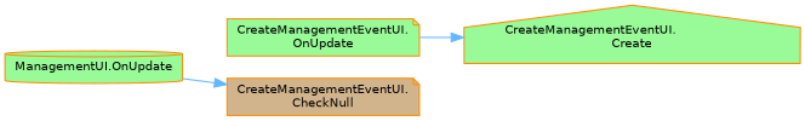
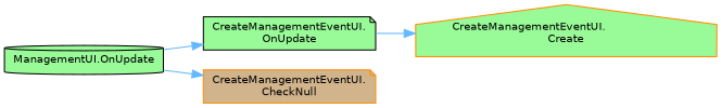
  digraph {
    rankdir=LR
    node [color=black fillcolor=palegreen fontname=Helvetica fontsize=10 shape=note style=filled]
    edge [color=steelblue1 fontname=Helvetica fontsize=10 labelfontname=Helvetica labelfontsize=10 style=solid]
-   n1 [color=darkorange fontcolor=black height=0.2 label="ManagementUI.OnUpdate" shape=cylinder width=0.4]
-   n2 [color=darkorange height=0.2 label="CreateManagementEventUI.\lOnUpdate" width=0.4]
+   n1 [fontcolor=black height=0.2 label="ManagementUI.OnUpdate" shape=cylinder width=0.4]
+   n2 [height=0.2 label="CreateManagementEventUI.\lOnUpdate" width=0.4]
    n3 [color=darkorange fillcolor=tan height=0.2 label="CreateManagementEventUI.\lCheckNull" width=0.4]
    n4 [color=darkorange height=0.2 label="CreateManagementEventUI.\lCreate" shape=house width=0.4]
+   n1 -> n2
    n1 -> n3
    n2 -> n4
  }
